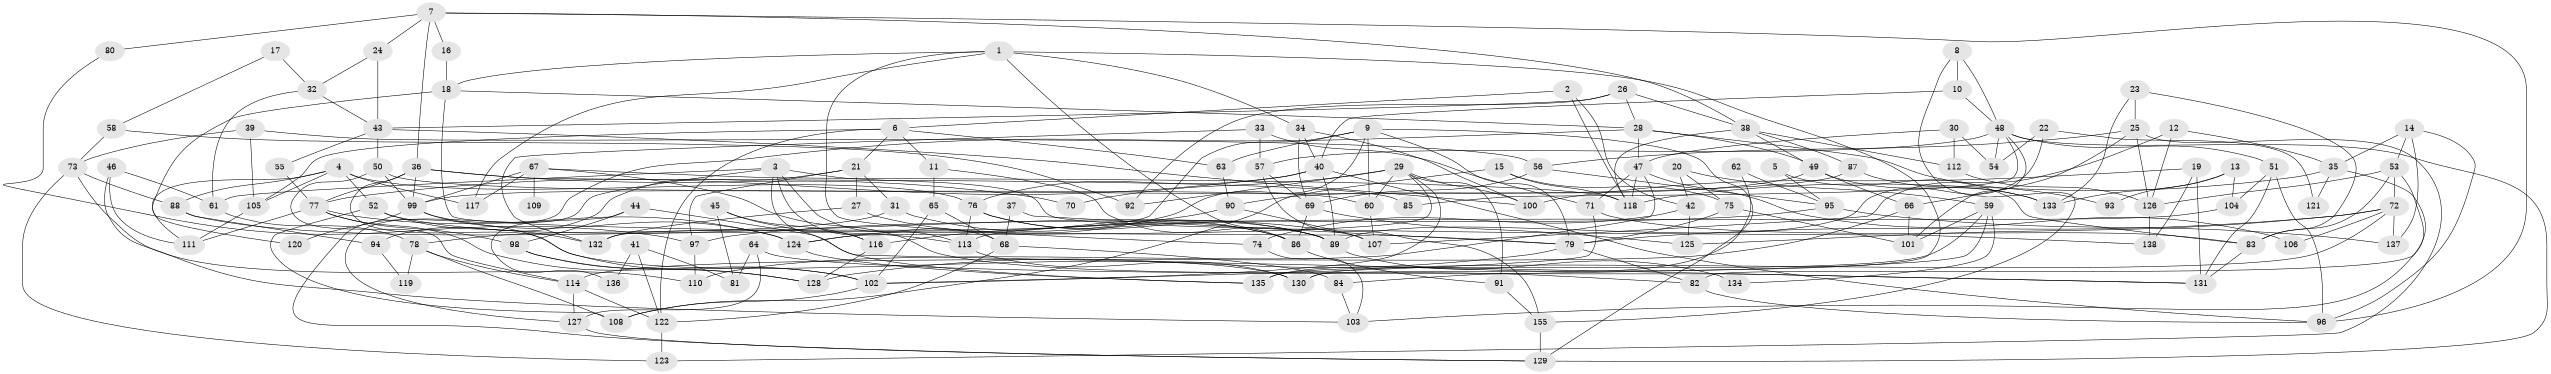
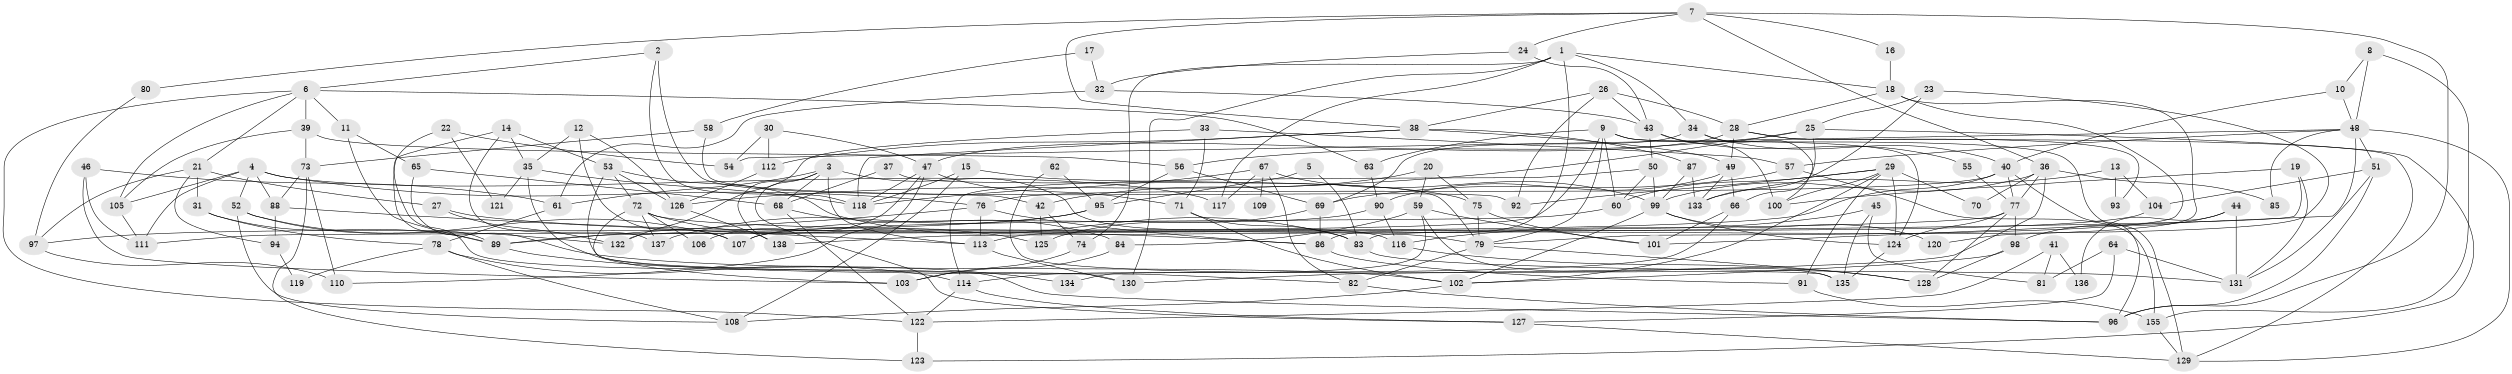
  graph {
    node [color=gray90 style=filled]
    1
    18
    34
    74
    86
    117
    130
    79
    28
    120
    40
    100
    69
    103
    91
    2
    6
    42
    118
    105
    11
    21
    39
    63
    122
    125
    3
    61
    68
    113
    116
    127
    138
    78
    84
    128
    129
    4
    52
    76
    88
    111
    132
    107
    108
    89
    94
    5
    83
    95
    131
    137
    97
    65
    27
    31
    56
    73
    90
    123
    7
    16
    24
    36
    38
    80
    96
    32
    43
    70
    77
    85
    99
    49
    112
    87
    8
    10
    48
    n80 [label=155]
    54
    57
    51
    101
    9
    60
    124
    82
    135
    102
    134
    12
    35
    126
    121
    13
    93
    104
    133
    14
    53
    72
    15
    75
    17
    58
    92
    47
    19
    20
    59
    119
    110
    22
    23
    25
    66
    50
    55
    114
    26
    71
    106
    29
    30
    33
    98
    37
    41
    81
    136
    44
    45
    46
    62
    64
    67
    109
    1 -- 18
    1 -- 34
    1 -- 74
    1 -- 86
    1 -- 117
    1 -- 130
    18 -- 79
    18 -- 28
    18 -- 120
    34 -- 40
    34 -- 100
    34 -- 69
    74 -- 103
    86 -- 91
    79 -- 128
    79 -- 82
    28 -- 129
    28 -- 49
    28 -- 93
    28 -- 47
    40 -- 76
    40 -- 89
    40 -- 96
    40 -- 77
    69 -- 86
    69 -- 125
    91 -- n80
    2 -- 6
    2 -- 42
    2 -- 118
    6 -- 105
    6 -- 11
    6 -- 21
+   6 -- 39
    6 -- 63
    6 -- 122
    42 -- 74
    42 -- 125
    105 -- 111
    11 -- 89
    11 -- 65
    21 -- 94
    21 -- 97
    21 -- 27
    21 -- 31
    39 -- 105
    39 -- 56
    39 -- 73
    63 -- 90
    122 -- 123
    3 -- 61
    3 -- 68
    3 -- 113
    3 -- 116
    3 -- 127
    3 -- 138
    61 -- 78
    68 -- 122
    68 -- 84
    113 -- 130
    116 -- 128
    127 -- 129
    78 -- 108
    78 -- 119
    78 -- 114
    84 -- 103
    4 -- 117
    4 -- 105
    4 -- 52
    4 -- 76
    4 -- 88
    4 -- 111
    52 -- 132
    52 -- 107
    52 -- 108
    76 -- 86
    76 -- 113
    76 -- 89
    88 -- 113
    88 -- 94
    89 -- 134
    94 -- 119
    5 -- 83
    5 -- 95
    83 -- 131
    95 -- 137
    95 -- 97
    97 -- 110
    65 -- 68
    65 -- 102
    27 -- 86
    27 -- 132
    31 -- 78
    31 -- 89
    56 -- 69
    56 -- 95
    73 -- 88
    73 -- 123
    73 -- 110
    90 -- 116
    90 -- 107
    7 -- 16
    7 -- 24
    7 -- 36
    7 -- 38
    7 -- 80
    7 -- 96
    16 -- 18
    24 -- 32
    24 -- 43
    36 -- 130
    36 -- 70
    36 -- 77
    36 -- 85
    36 -- 99
    38 -- 118
    38 -- 49
    38 -- 112
    38 -- 87
    80 -- 97
    32 -- 61
    32 -- 43
    43 -- 100
    43 -- 50
    43 -- 55
    77 -- 128
    77 -- 111
    77 -- 124
    77 -- 98
    99 -- 120
    99 -- 124
    99 -- 102
    49 -- 90
    49 -- 133
    49 -- 66
    112 -- 126
    87 -- 99
    87 -- 133
    8 -- 10
    8 -- 48
    8 -- n80
    10 -- 40
    10 -- 48
    48 -- 129
    48 -- 85
    48 -- 54
    48 -- 57
    48 -- 51
    48 -- 101
    n80 -- 129
    57 -- 69
    57 -- n80
    51 -- 131
    51 -- 96
    51 -- 104
    9 -- 79
    9 -- 63
    9 -- 129
    9 -- 132
    9 -- 60
    9 -- 124
    60 -- 107
    124 -- 135
    82 -- 96
    102 -- 108
    12 -- 107
    12 -- 35
    12 -- 126
    35 -- 103
    35 -- 118
    35 -- 121
    126 -- 138
    13 -- 93
    13 -- 104
    13 -- 133
    104 -- 113
    14 -- 137
    14 -- 96
    14 -- 35
    14 -- 53
    53 -- 83
    53 -- 82
    53 -- 126
    53 -- 72
    72 -- 130
    72 -- 79
    72 -- 125
    72 -- 137
    72 -- 106
    15 -- 118
    15 -- 108
    15 -- 75
    75 -- 79
    75 -- 101
    17 -- 32
    17 -- 58
    58 -- 73
    58 -- 92
    47 -- 118
    47 -- 110
    47 -- 71
    47 -- 106
    19 -- 100
    19 -- 138
    19 -- 131
    20 -- 42
    20 -- 75
    20 -- 59
    59 -- 84
    59 -- 101
    59 -- 135
    59 -- 134
    22 -- 89
    22 -- 54
    22 -- 121
    23 -- 83
    23 -- 133
    23 -- 25
    25 -- 56
    25 -- 123
    25 -- 126
    25 -- 66
    66 -- 101
    66 -- 114
    50 -- 99
    50 -- 60
    50 -- 114
    55 -- 77
    114 -- 122
    114 -- 127
    26 -- 28
    26 -- 38
    26 -- 43
    26 -- 92
    71 -- 83
    71 -- 102
    29 -- 100
    29 -- 91
    29 -- 70
    29 -- 60
    29 -- 124
    29 -- 102
    29 -- 92
    30 -- 112
    30 -- 54
    30 -- 47
    33 -- 132
    33 -- 57
    33 -- 71
    98 -- 128
    98 -- 102
    37 -- 79
    37 -- 68
    41 -- 122
    41 -- 81
    41 -- 136
    44 -- 131
    44 -- 98
    44 -- 136
    45 -- 116
    45 -- 135
    45 -- 81
    46 -- 103
    46 -- 61
    46 -- 111
    62 -- 95
    62 -- 135
    64 -- 127
    64 -- 131
    64 -- 81
    67 -- 117
    67 -- 118
    67 -- 99
    67 -- 82
    67 -- 109
  }
